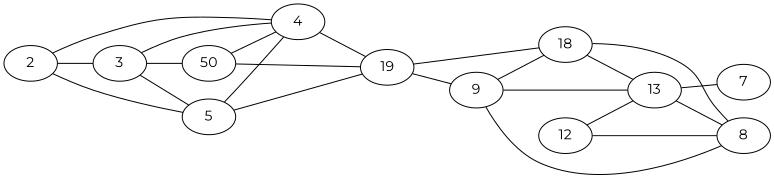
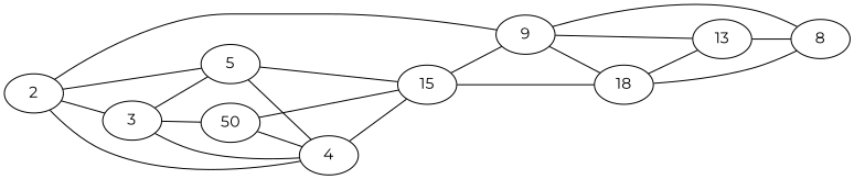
  graph {
    fontname=Montserrat
    rankdir=LR
    node [aaLength=4 fontname=Montserrat sequence=HEYT type=1]
    edge [distance0=16.0 fontname=Montserrat frequency=1 type0=2]
    2 [aaLength=13 sequence=PPEATDTLNLIAS type=0]
    4 [aaLength=14 sequence=PPEATDTLNLIASD type=0]
    3 [aaLength=3 sequence=SAL type=0]
    9
-   15 [aaLength=2 sequence=VV label=19]
+   15 [aaLength=2 sequence=VV]
    5 [aaLength=3 sequence=TVC]
    n7 [aaLength=3 label=50 sequence=TVC]
    8 [sequence=RIIT]
    13 [sequence=RIIT]
    n10 [label=18]
-   7 [sequence=DFYT]
-   12 [sequence=DFYT]
    2 -- 4 [distance0=34.00966]
    2 -- 3 [distance0=35.78251 type0=3]
+   2 -- 9 [distance0=28.0 type0=4]
    4 -- 15 [distance0=9.0 type0=4]
    3 -- 4 [distance0=5.932943 distance1=0.0 frequency=2 type0=1 type1=5]
    3 -- 5 [distance0=34.37325]
    3 -- n7 [distance0=34.37325 type0=3]
    9 -- 8 [distance1=12.0 frequency=2 type1=4]
    9 -- 13 [type0=3]
    9 -- n10 [distance0=0.0 type0=1]
    15 -- 9 [distance0=18.0 type0=1]
    15 -- n10 [distance0=18.0 distance1=16.0 frequency=2 type1=4]
    5 -- 2 [distance0=4.0 type0=4]
    5 -- 4 [distance0=34.17691 type0=3]
    5 -- 15 [distance0=30.0]
    n7 -- 4 [distance0=34.17691 type0=3]
    n7 -- 15 [distance0=30.0]
    13 -- 8 [distance0=10.0]
-   13 -- 7 [distance0=10.0]
    n10 -- 8
    n10 -- 13 [distance1=12.0 frequency=2 type0=3 type1=4]
-   12 -- 8 [distance0=10.0]
-   12 -- 13 [distance0=10.0 type0=3]
  }
